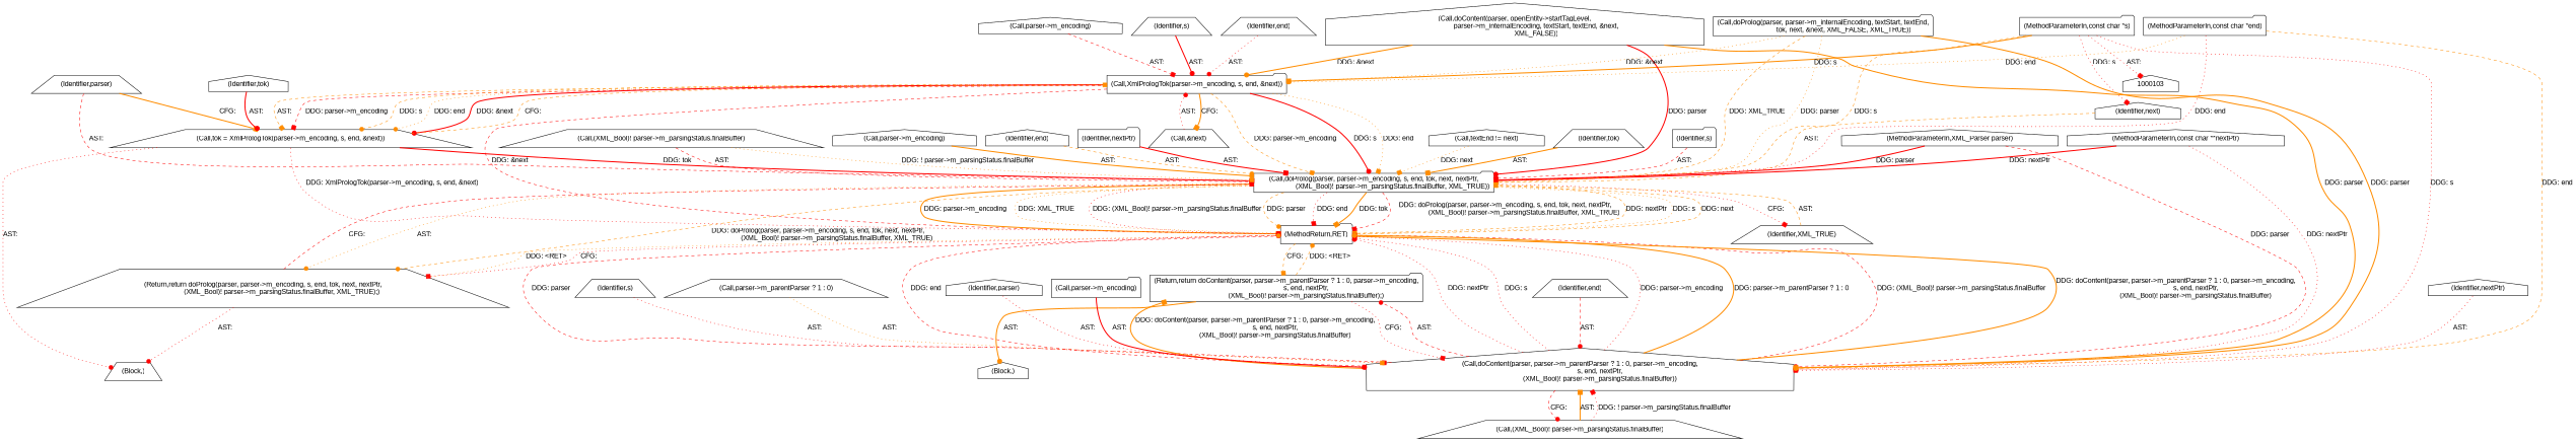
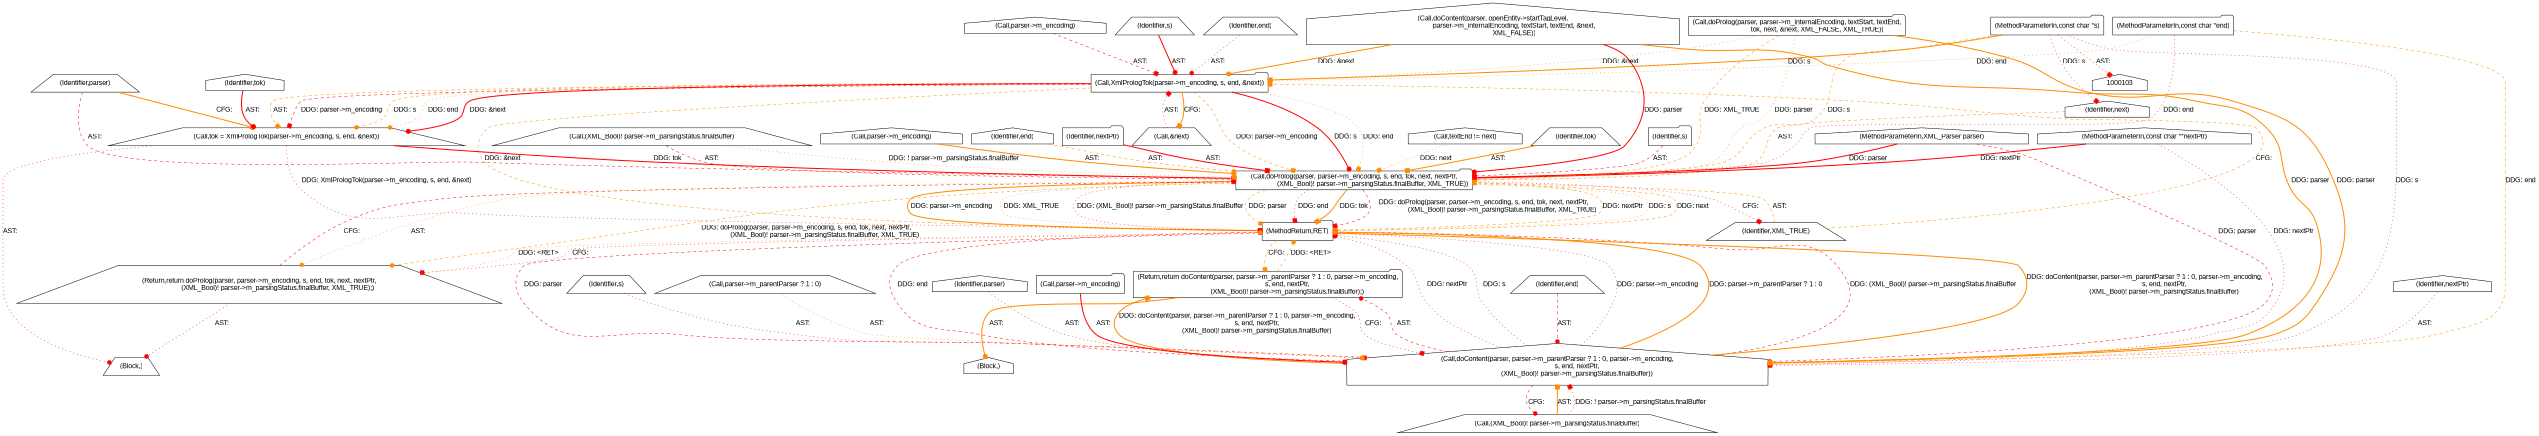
  digraph {
    fontname="Liberation Sans"
    node [fontname="Liberation Sans" shape=house]
    edge [arrowhead=box color=red fontname="Liberation Sans" style=dotted]
    n1 [label="(MethodParameterIn,const char *s)" shape=folder]
    n2 [label="(Call,XmlPrologTok(parser->m_encoding, s, end, &next))" shape=folder]
    n3 [label="(Call,doProlog(parser, parser->m_encoding, s, end, tok, next, nextPtr,\n                    (XML_Bool)! parser->m_parsingStatus.finalBuffer, XML_TRUE))" shape=folder]
    n4 [label="(Call,doContent(parser, parser->m_parentParser ? 1 : 0, parser->m_encoding,\n                     s, end, nextPtr,\n                     (XML_Bool)! parser->m_parsingStatus.finalBuffer))"]
    1000103
    n6 [label="(Identifier,next)"]
    n7 [label="(MethodReturn,RET)" shape=folder]
    n8 [label="(Call,tok = XmlPrologTok(parser->m_encoding, s, end, &next))" shape=trapezium]
    n9 [label="(Call,&next)" shape=trapezium]
    n10 [label="(Return,return doProlog(parser, parser->m_encoding, s, end, tok, next, nextPtr,\n                    (XML_Bool)! parser->m_parsingStatus.finalBuffer, XML_TRUE);)" shape=trapezium]
    n11 [label="(Identifier,XML_TRUE)" shape=trapezium]
    n12 [label="(Return,return doContent(parser, parser->m_parentParser ? 1 : 0, parser->m_encoding,\n                     s, end, nextPtr,\n                     (XML_Bool)! parser->m_parsingStatus.finalBuffer);)" shape=folder]
    n13 [label="(Call,(XML_Bool)! parser->m_parsingStatus.finalBuffer)" shape=trapezium]
    n14 [label="(Block,)" shape=trapezium]
    n15 [label="(Block,)"]
    n16 [label="(Identifier,nextPtr)"]
    n17 [label="(Identifier,tok)" shape=trapezium]
    n18 [label="(Identifier,parser)" shape=trapezium]
    n19 [label="(MethodParameterIn,XML_Parser parser)"]
    n20 [label="(MethodParameterIn,const char **nextPtr)"]
    n21 [label="(Identifier,s)" shape=trapezium]
    n22 [label="(Identifier,s)" shape=folder]
    n23 [label="(Identifier,tok)"]
    n24 [label="(Call,parser->m_parentParser ? 1 : 0)" shape=trapezium]
    n25 [label="(Call,doContent(parser, openEntity->startTagLevel,\n                       parser->m_internalEncoding, textStart, textEnd, &next,\n                       XML_FALSE))"]
    n26 [label="(Identifier,end)" shape=trapezium]
    n27 [label="(Call,(XML_Bool)! parser->m_parsingStatus.finalBuffer)" shape=trapezium]
    n28 [label="(Call,parser->m_encoding)"]
    n29 [label="(Identifier,parser)"]
    n30 [label="(Call,parser->m_encoding)" shape=folder]
    n31 [label="(Identifier,end)"]
    n32 [label="(Call,doProlog(parser, parser->m_internalEncoding, textStart, textEnd,\n                      tok, next, &next, XML_FALSE, XML_TRUE))" shape=folder]
    n33 [label="(Call,parser->m_encoding)"]
    n34 [label="(Identifier,s)" shape=trapezium]
    n35 [label="(Identifier,end)" shape=trapezium]
    n36 [label="(Identifier,nextPtr)" shape=folder]
    n37 [label="(Call,textEnd != next)"]
    n38 [label="(MethodParameterIn,const char *end)" shape=folder]
    n1 -> n2 [color=darkorange label="DDG: s" style=bold]
    n1 -> n3 [arrowhead=dot color=darkorange label="DDG: s" style=dashed]
    n1 -> n4 [arrowhead=dot label="DDG: s"]
    n1 -> 1000103 [label="AST: "]
    n1 -> n6 [label="DDG: s"]
    n2 -> n3 [color=darkorange label="DDG: parser->m_encoding" style=dashed]
    n2 -> n3 [arrowhead=dot label="DDG: s" style=bold]
    n2 -> n3 [color=darkorange label="DDG: end"]
-   n2 -> n7 [label="DDG: &next" style=dashed]
+   n2 -> n7 [color=darkorange label="DDG: &next" style=dashed]
    n2 -> n8 [color=darkorange label="AST: " style=dashed]
    n2 -> n8 [label="DDG: parser->m_encoding" style=dashed]
    n2 -> n8 [arrowhead=dot color=darkorange label="DDG: s" style=dashed]
    n2 -> n8 [arrowhead=dot color=darkorange label="DDG: end"]
    n2 -> n8 [arrowhead=dot label="DDG: &next" style=bold]
    n2 -> n9 [color=darkorange label="CFG: " style=bold]
    n3 -> n7 [arrowhead=dot color=darkorange label="DDG: parser" style=dashed]
    n3 -> n7 [label="DDG: end"]
    n3 -> n7 [color=darkorange label="DDG: tok" style=bold]
    n3 -> n7 [label="DDG: doProlog(parser, parser->m_encoding, s, end, tok, next, nextPtr,\n                    (XML_Bool)! parser->m_parsingStatus.finalBuffer, XML_TRUE)" style=dashed]
    n3 -> n7 [color=darkorange label="DDG: nextPtr" style=dashed]
    n3 -> n7 [arrowhead=dot color=darkorange label="DDG: s"]
    n3 -> n7 [color=darkorange label="DDG: next" style=dashed]
    n3 -> n7 [color=darkorange label="DDG: parser->m_encoding" style=bold]
    n3 -> n7 [arrowhead=dot color=darkorange label="DDG: XML_TRUE"]
    n3 -> n7 [arrowhead=dot label="DDG: (XML_Bool)! parser->m_parsingStatus.finalBuffer"]
    n3 -> n10 [arrowhead=dot color=darkorange label="AST: "]
    n3 -> n10 [arrowhead=dot color=darkorange label="DDG: doProlog(parser, parser->m_encoding, s, end, tok, next, nextPtr,\n                    (XML_Bool)! parser->m_parsingStatus.finalBuffer, XML_TRUE)" style=dashed]
    n3 -> n11 [label="CFG: "]
    n4 -> n7 [label="DDG: (XML_Bool)! parser->m_parsingStatus.finalBuffer" style=dashed]
    n4 -> n7 [arrowhead=dot color=darkorange label="DDG: doContent(parser, parser->m_parentParser ? 1 : 0, parser->m_encoding,\n                     s, end, nextPtr,\n                     (XML_Bool)! parser->m_parsingStatus.finalBuffer)" style=bold]
    n4 -> n7 [arrowhead=dot label="DDG: parser" style=dashed]
    n4 -> n7 [arrowhead=dot label="DDG: end" style=dashed]
    n4 -> n7 [arrowhead=dot label="DDG: nextPtr"]
    n4 -> n7 [label="DDG: s"]
    n4 -> n7 [arrowhead=dot label="DDG: parser->m_encoding"]
    n4 -> n7 [arrowhead=dot color=darkorange label="DDG: parser->m_parentParser ? 1 : 0" style=bold]
    n4 -> n12 [arrowhead=dot label="AST: " style=dashed]
    n4 -> n12 [color=darkorange label="DDG: doContent(parser, parser->m_parentParser ? 1 : 0, parser->m_encoding,\n                     s, end, nextPtr,\n                     (XML_Bool)! parser->m_parsingStatus.finalBuffer)" style=bold]
    n4 -> n13 [arrowhead=dot label="CFG: " style=dashed]
    n6 -> n3 [arrowhead=dot color=darkorange label="AST: " style=dashed]
    n7 -> n10 [label="CFG: "]
    n7 -> n12 [color=darkorange label="CFG: " style=dashed]
-   n8 -> n2 [color=darkorange label="CFG: " style=dashed]
+   n11 -> n2 [color=darkorange label="CFG: " style=dashed]
    n8 -> n3 [label="DDG: tok" style=bold]
    n8 -> n7 [label="DDG: XmlPrologTok(parser->m_encoding, s, end, &next)"]
    n8 -> n14 [arrowhead=dot label="AST: "]
-   n9 -> n2 [arrowhead=dot label="AST: "]
+   n9 -> n2 [label="AST: "]
    n10 -> n3 [label="CFG: " style=dashed]
    n10 -> n7 [arrowhead=dot color=darkorange label="DDG: <RET>"]
    n10 -> n14 [arrowhead=dot label="AST: "]
    n11 -> n3 [color=darkorange label="AST: " style=dashed]
    n12 -> n4 [label="CFG: "]
    n12 -> n7 [arrowhead=dot color=darkorange label="DDG: <RET>" style=dashed]
    n12 -> n15 [arrowhead=dot color=darkorange label="AST: " style=bold]
    n13 -> n4 [color=darkorange label="AST: " style=bold]
    n13 -> n4 [label="DDG: ! parser->m_parsingStatus.finalBuffer"]
    n16 -> n4 [label="AST: "]
    n17 -> n3 [color=darkorange label="AST: " style=bold]
    n18 -> n3 [arrowhead=dot label="AST: " style=dashed]
    n18 -> n8 [color=darkorange label="CFG: " style=bold]
    n19 -> n3 [label="DDG: parser" style=bold]
    n19 -> n4 [arrowhead=dot label="DDG: parser" style=dashed]
    n20 -> n3 [arrowhead=dot label="DDG: nextPtr" style=bold]
    n20 -> n4 [label="DDG: nextPtr"]
    n21 -> n4 [label="AST: "]
    n22 -> n3 [label="AST: " style=dashed]
    n23 -> n8 [arrowhead=dot label="AST: " style=bold]
    n24 -> n4 [color=darkorange label="AST: "]
    n25 -> n2 [arrowhead=dot color=darkorange label="DDG: &next" style=bold]
    n25 -> n3 [arrowhead=dot label="DDG: parser" style=bold]
    n25 -> n4 [color=darkorange label="DDG: parser" style=bold]
    n26 -> n2 [arrowhead=dot label="AST: "]
    n27 -> n3 [arrowhead=dot label="AST: " style=dashed]
    n27 -> n3 [color=darkorange label="DDG: ! parser->m_parsingStatus.finalBuffer"]
    n28 -> n3 [arrowhead=dot color=darkorange label="AST: " style=bold]
    n29 -> n4 [label="AST: "]
    n30 -> n4 [arrowhead=dot label="AST: " style=bold]
    n31 -> n3 [arrowhead=dot color=darkorange label="AST: " style=dashed]
    n32 -> n2 [arrowhead=dot color=darkorange label="DDG: &next"]
    n32 -> n3 [color=darkorange label="DDG: parser"]
    n32 -> n3 [color=darkorange label="DDG: XML_TRUE" style=dashed]
    n32 -> n4 [arrowhead=dot color=darkorange label="DDG: parser" style=bold]
    n33 -> n2 [label="AST: " style=dashed]
    n34 -> n2 [arrowhead=dot label="AST: " style=bold]
    n35 -> n4 [arrowhead=dot label="AST: " style=dashed]
    n36 -> n3 [label="AST: " style=bold]
    n37 -> n3 [color=darkorange label="DDG: next"]
    n38 -> n2 [arrowhead=dot color=darkorange label="DDG: end"]
    n38 -> n3 [label="DDG: end"]
    n38 -> n4 [arrowhead=dot color=darkorange label="DDG: end" style=dashed]
  }
